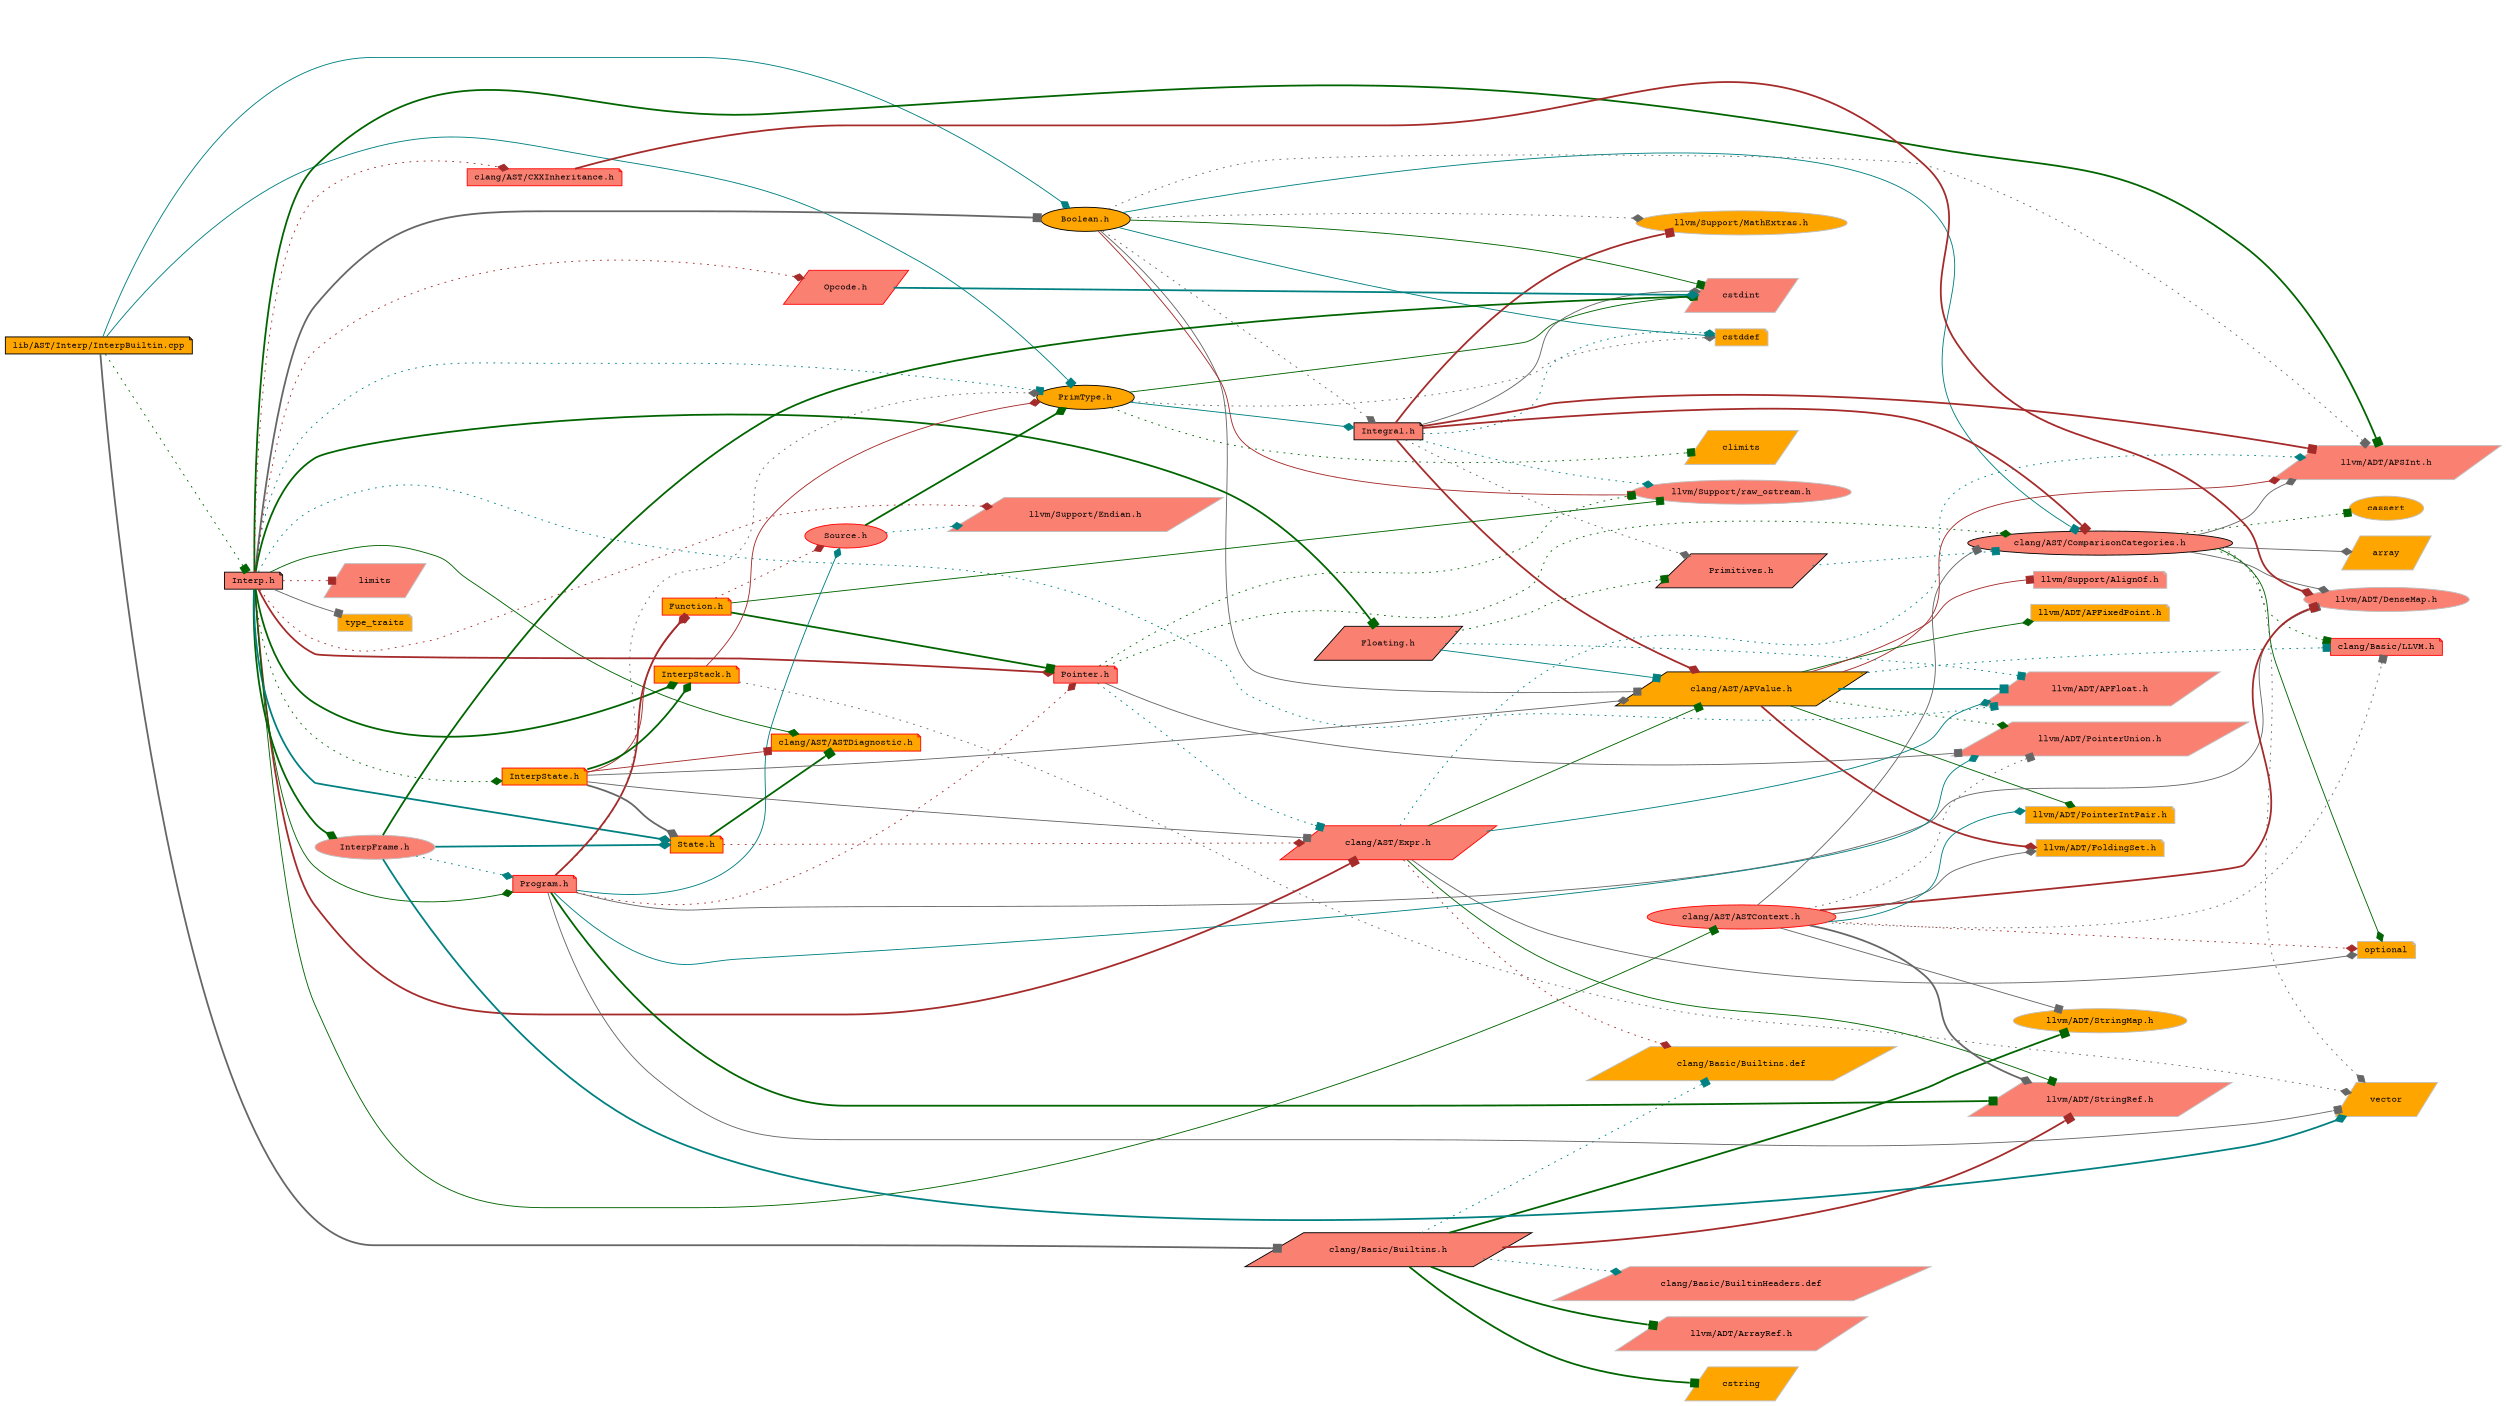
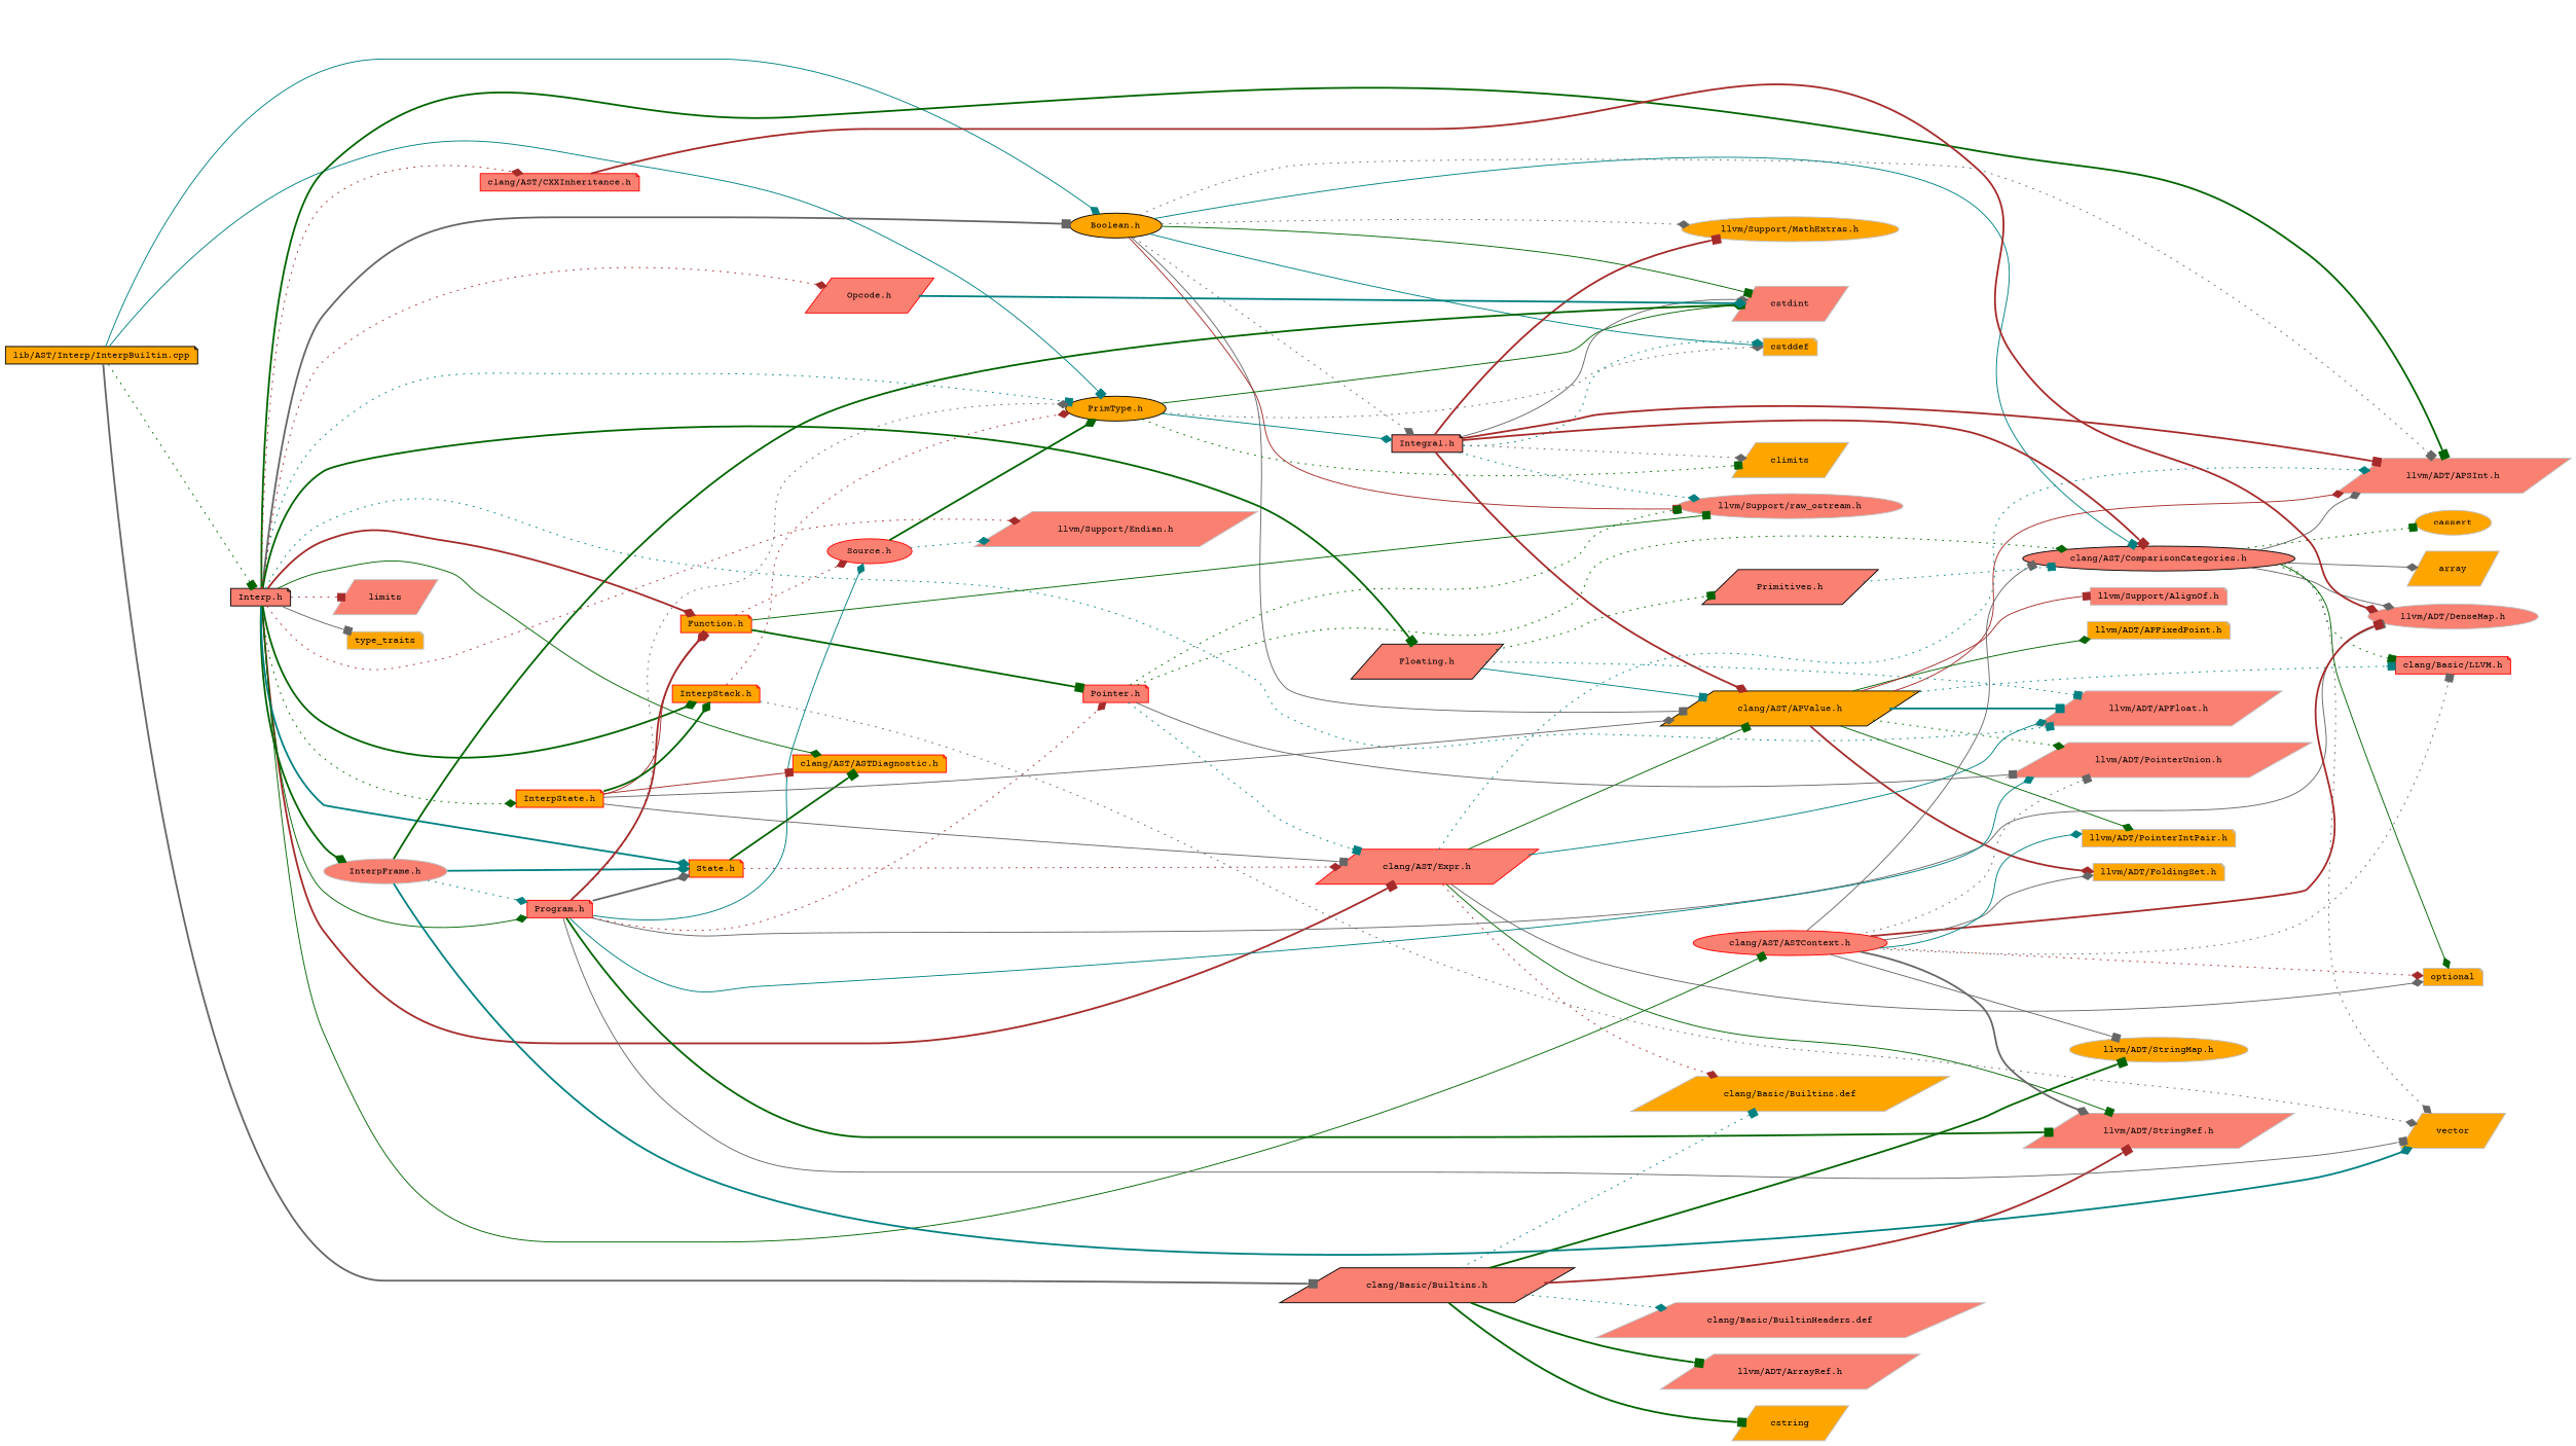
  digraph {
    fontname="Courier Prime"
    rankdir=LR
    node [color=grey75 fillcolor=salmon fontname="Courier Prime" fontsize=10 shape=parallelogram style=filled]
    edge [arrowhead=diamond color=darkgreen fontname="Courier Prime" fontsize=10 labelfontname=Helvetica labelfontsize=10 style=dotted]
    n1 [color=black fillcolor=orange fontcolor=black height=0.2 label="lib/AST/Interp/InterpBuiltin.cpp" shape=note width=0.4]
    n2 [color=black fillcolor=orange height=0.2 label="Boolean.h" shape=ellipse width=0.4]
    n3 [color=black height=0.2 label="Interp.h" shape=note width=0.4]
    n4 [color=black fillcolor=orange height=0.2 label="PrimType.h" shape=ellipse width=0.4]
    n5 [color=black height=0.2 label="clang/Basic/Builtins.h" width=0.4]
    n6 [fillcolor=orange height=0.2 label=cstddef shape=note width=0.4]
    n7 [height=0.2 label=cstdint width=0.4]
    n8 [color=black height=0.2 label="Integral.h" shape=note width=0.4]
    n9 [color=black height=0.2 label="clang/AST/ComparisonCategories.h" shape=ellipse width=0.4]
    n10 [height=0.2 label="llvm/ADT/APSInt.h" width=0.4]
    n11 [color=black fillcolor=orange height=0.2 label="clang/AST/APValue.h" width=0.4]
    n12 [fillcolor=orange height=0.2 label="llvm/Support/MathExtras.h" shape=ellipse width=0.4]
    n13 [height=0.2 label="llvm/Support/raw_ostream.h" shape=ellipse width=0.4]
    n14 [height=0.2 label="llvm/ADT/APFloat.h" width=0.4]
    n15 [color=black height=0.2 label="Floating.h" width=0.4]
    n16 [color=red fillcolor=orange height=0.2 label="Function.h" shape=note width=0.4]
    n17 [color=red height=0.2 label="clang/AST/Expr.h" width=0.4]
    n18 [height=0.2 label="llvm/Support/Endian.h" width=0.4]
    n19 [height=0.2 label="InterpFrame.h" shape=ellipse width=0.4]
    n20 [color=red height=0.2 label="Program.h" shape=note width=0.4]
    n21 [color=red fillcolor=orange height=0.2 label="State.h" shape=note width=0.4]
    n22 [color=red fillcolor=orange height=0.2 label="clang/AST/ASTDiagnostic.h" shape=note width=0.4]
    n23 [color=red fillcolor=orange height=0.2 label="InterpStack.h" shape=note width=0.4]
    n24 [color=red fillcolor=orange height=0.2 label="InterpState.h" shape=note width=0.4]
    n25 [color=red height=0.2 label="Opcode.h" width=0.4]
    n26 [color=red height=0.2 label="clang/AST/ASTContext.h" shape=ellipse width=0.4]
    n27 [color=red height=0.2 label="clang/AST/CXXInheritance.h" shape=note width=0.4]
    n28 [height=0.2 label=limits width=0.4]
    n29 [fillcolor=orange height=0.2 label=type_traits shape=note width=0.4]
    n30 [fillcolor=orange height=0.2 label=climits width=0.4]
    n31 [height=0.2 label="llvm/ADT/StringRef.h" width=0.4]
    n32 [fillcolor=orange height=0.2 label="clang/Basic/Builtins.def" width=0.4]
    n33 [fillcolor=orange height=0.2 label="llvm/ADT/StringMap.h" shape=ellipse width=0.4]
    n34 [height=0.2 label="llvm/ADT/ArrayRef.h" width=0.4]
    n35 [fillcolor=orange height=0.2 label=cstring width=0.4]
    n36 [height=0.2 label="clang/Basic/BuiltinHeaders.def" width=0.4]
    n37 [color=black height=0.2 label="Primitives.h" width=0.4]
    n38 [color=red height=0.2 label="clang/Basic/LLVM.h" shape=note width=0.4]
    n39 [height=0.2 label="llvm/ADT/DenseMap.h" shape=ellipse width=0.4]
    n40 [fillcolor=orange height=0.2 label=array width=0.4]
    n41 [fillcolor=orange height=0.2 label=cassert shape=ellipse width=0.4]
    n42 [fillcolor=orange height=0.2 label=optional shape=note width=0.4]
    n43 [fillcolor=orange height=0.2 label=vector width=0.4]
    n44 [fillcolor=orange height=0.2 label="llvm/ADT/APFixedPoint.h" shape=note width=0.4]
    n45 [fillcolor=orange height=0.2 label="llvm/ADT/FoldingSet.h" shape=note width=0.4]
    n46 [fillcolor=orange height=0.2 label="llvm/ADT/PointerIntPair.h" shape=note width=0.4]
    n47 [height=0.2 label="llvm/ADT/PointerUnion.h" width=0.4]
    n48 [height=0.2 label="llvm/Support/AlignOf.h" shape=note width=0.4]
    n49 [color=red height=0.2 label="Pointer.h" shape=note width=0.4]
    n50 [color=red height=0.2 label="Source.h" shape=ellipse width=0.4]
    n1 -> n2 [color=teal style=solid]
    n1 -> n3 [arrowhead=box]
    n1 -> n4 [arrowhead=box color=teal style=solid]
    n1 -> n5 [arrowhead=box color=gray40 style=bold]
    n2 -> n6 [color=teal style=solid]
    n2 -> n7 [arrowhead=box style=solid]
    n2 -> n8 [color=gray40]
    n2 -> n9 [arrowhead=box color=teal style=solid]
    n2 -> n10 [arrowhead=box color=gray40]
    n2 -> n11 [arrowhead=box color=gray40 style=solid]
    n2 -> n12 [color=gray40]
    n2 -> n13 [arrowhead=box color=brown style=solid]
    n3 -> n2 [arrowhead=box color=gray40 style=bold]
    n3 -> n4 [arrowhead=box color=teal]
    n3 -> n10 [arrowhead=box style=bold]
    n3 -> n14 [arrowhead=box color=teal]
    n3 -> n15 [arrowhead=box style=bold]
-   n3 -> n49 [color=brown style=bold]
+   n3 -> n16 [color=brown style=bold]
    n3 -> n17 [arrowhead=box color=brown style=bold]
    n3 -> n18 [color=brown]
    n3 -> n19 [style=bold]
    n3 -> n20 [style=solid]
    n3 -> n21 [color=teal style=bold]
    n3 -> n22 [style=solid]
    n3 -> n23 [style=bold]
    n3 -> n24
    n3 -> n25 [color=brown]
    n3 -> n26 [arrowhead=box style=solid]
    n3 -> n27 [color=brown]
    n3 -> n28 [arrowhead=box color=brown]
    n3 -> n29 [arrowhead=box color=gray40 style=solid]
    n4 -> n6 [color=gray40]
    n4 -> n7 [arrowhead=box style=solid]
    n4 -> n8 [color=teal style=solid]
    n4 -> n30 [arrowhead=box]
    n5 -> n31 [arrowhead=box color=brown style=bold]
    n5 -> n32 [arrowhead=box color=teal]
    n5 -> n33 [arrowhead=box style=bold]
    n5 -> n34 [arrowhead=box style=bold]
    n5 -> n35 [arrowhead=box style=bold]
    n5 -> n36 [color=teal]
    n8 -> n6 [color=teal]
    n8 -> n7 [color=gray40 style=solid]
    n8 -> n9 [arrowhead=box color=brown style=bold]
    n8 -> n10 [arrowhead=box color=brown style=bold]
    n8 -> n11 [color=brown style=bold]
    n8 -> n12 [arrowhead=box color=brown style=bold]
    n8 -> n13 [color=teal]
-   n8 -> n37 [color=gray40]
+   n8 -> n30 [color=gray40]
    n9 -> n10 [color=gray40 style=solid]
    n9 -> n38 [arrowhead=box]
    n9 -> n39 [color=gray40 style=solid]
    n9 -> n40 [color=gray40 style=solid]
    n9 -> n41 [arrowhead=box]
    n9 -> n42 [style=solid]
    n9 -> n43 [color=gray40]
    n11 -> n10 [color=brown style=solid]
    n11 -> n14 [arrowhead=box color=teal style=bold]
    n11 -> n38 [arrowhead=box color=teal]
    n11 -> n44 [style=solid]
    n11 -> n45 [color=brown style=bold]
    n11 -> n46 [style=solid]
    n11 -> n47
    n11 -> n48 [arrowhead=box color=brown style=solid]
    n15 -> n11 [arrowhead=box color=teal style=solid]
    n15 -> n14 [arrowhead=box color=teal]
    n15 -> n37 [arrowhead=box]
    n16 -> n13 [arrowhead=box style=solid]
    n16 -> n49 [arrowhead=box style=bold]
    n16 -> n50 [color=brown]
    n17 -> n10 [color=teal]
    n17 -> n11 [arrowhead=box style=solid]
    n17 -> n14 [color=teal style=solid]
    n17 -> n31 [arrowhead=box style=solid]
    n17 -> n32 [color=brown]
    n17 -> n42 [color=gray40 style=solid]
    n19 -> n7 [style=bold]
    n19 -> n20 [color=teal]
    n19 -> n21 [color=teal style=bold]
    n19 -> n43 [color=teal style=bold]
    n20 -> n4 [color=gray40]
    n20 -> n16 [color=brown style=bold]
    n20 -> n31 [arrowhead=box style=bold]
    n20 -> n39 [arrowhead=box color=gray40 style=solid]
    n20 -> n43 [arrowhead=box color=gray40 style=solid]
    n20 -> n47 [color=teal style=solid]
    n20 -> n49 [color=brown]
    n20 -> n50 [color=teal style=solid]
    n21 -> n17 [color=brown]
    n21 -> n22 [arrowhead=box style=bold]
-   n23 -> n4 [color=brown style=solid]
+   n23 -> n4 [color=brown]
    n23 -> n43 [color=gray40]
    n24 -> n11 [color=gray40 style=solid]
    n24 -> n16 [arrowhead=box color=brown style=solid]
    n24 -> n17 [arrowhead=box color=gray40 style=solid]
-   n24 -> n21 [color=gray40 style=bold]
+   n20 -> n21 [color=gray40 style=bold]
    n24 -> n22 [arrowhead=box color=brown style=solid]
    n24 -> n23 [style=bold]
    n25 -> n7 [color=teal style=bold]
    n26 -> n9 [arrowhead=box color=gray40 style=solid]
    n26 -> n31 [color=gray40 style=bold]
    n26 -> n33 [arrowhead=box color=gray40 style=solid]
    n26 -> n38 [arrowhead=box color=gray40]
    n26 -> n39 [arrowhead=box color=brown style=bold]
    n26 -> n42 [color=brown]
    n26 -> n45 [color=gray40 style=solid]
    n26 -> n46 [color=teal style=solid]
    n26 -> n47 [arrowhead=box color=gray40]
    n27 -> n39 [color=brown style=bold]
    n37 -> n9 [arrowhead=box color=teal]
    n49 -> n9
    n49 -> n13 [arrowhead=box]
    n49 -> n17 [arrowhead=box color=teal]
    n49 -> n47 [arrowhead=box color=gray40 style=solid]
    n50 -> n4 [style=bold]
    n50 -> n18 [color=teal]
  }
